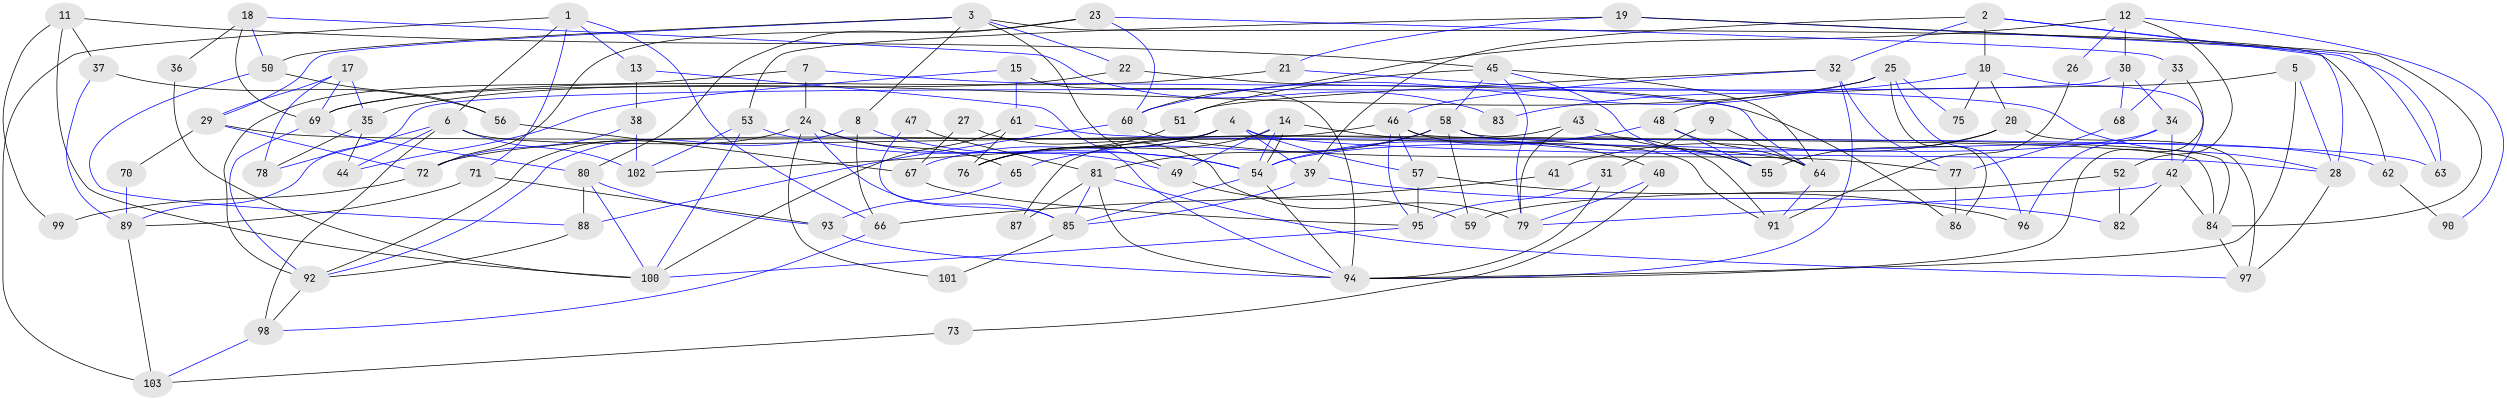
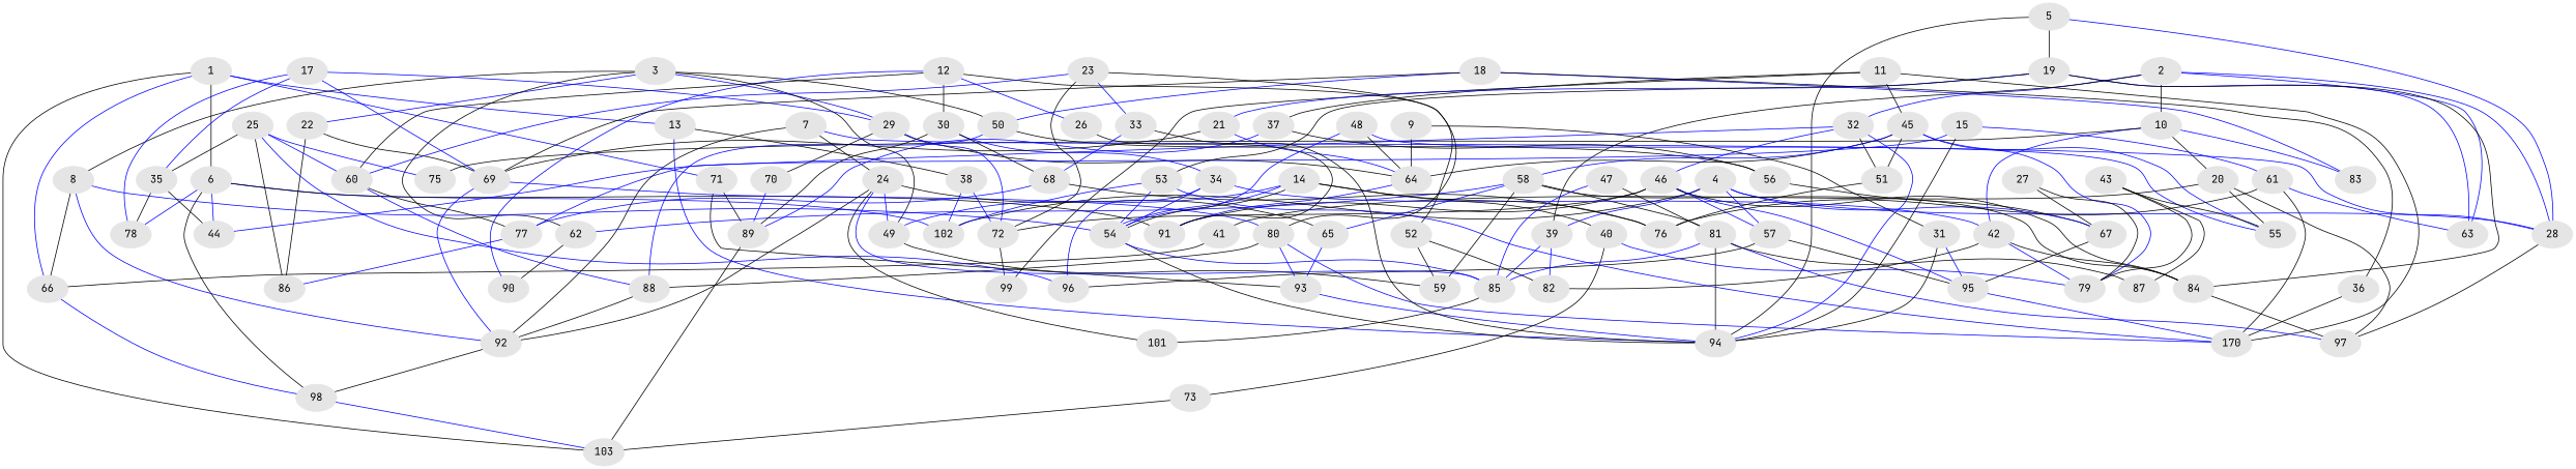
  graph {
    fontname="JetBrains Mono"
    node [color=gray90 fontname="JetBrains Mono" style=filled]
    edge [color=black fontname="JetBrains Mono"]
    1
    6
    13
    66
    71
    103
    102
    44
    78
    91
    98
    94
    38
    89
    93
    2
    10
    28
    32
    39
    63
    20
    42
    75
    83
    97
    46
    51
    77
    85
    82
    3
    8
    22
    29
    49
    50
    62
    92
    54
    69
    86
    64
    72
    70
    59
    56
    88
    90
    4
    57
    67
    96
    95
    5
    48
    55
    7
    24
    65
    101
    9
    31
    41
    84
    79
    11
    37
    45
    99
-   100
+   100 [label=170]
    58
    12
    26
    30
    52
    60
    34
    68
    14
    40
    76
    73
    15
    61
    17
    35
    80
    18
    36
    19
    21
    53
    23
    33
    25
    27
    43
    87
    81
    47
    1 -- 6
    1 -- 13 [color=blue]
    1 -- 66 [color=blue]
    1 -- 71 [color=blue]
    1 -- 103
    6 -- 102 [color=blue]
    6 -- 44 [color=blue]
    6 -- 78 [color=blue]
    6 -- 91
    6 -- 98
    13 -- 94 [color=blue]
    13 -- 38
    66 -- 98 [color=blue]
    71 -- 89
    71 -- 93
    98 -- 103 [color=blue]
    38 -- 102 [color=blue]
    38 -- 72 [color=blue]
    89 -- 103
    93 -- 94 [color=blue]
    2 -- 10
    2 -- 28 [color=blue]
    2 -- 32 [color=blue]
    2 -- 39
    2 -- 63 [color=blue]
    10 -- 20
    10 -- 42 [color=blue]
    10 -- 75
    10 -- 83 [color=blue]
    28 -- 97
    32 -- 94 [color=blue]
    32 -- 46 [color=blue]
    32 -- 51
    32 -- 77 [color=blue]
    39 -- 85 [color=blue]
    39 -- 82 [color=blue]
    20 -- 97
    20 -- 55
    20 -- 41
    42 -- 82
    42 -- 84
    42 -- 79 [color=blue]
    46 -- 91
    46 -- 72
    46 -- 57 [color=blue]
    46 -- 95 [color=blue]
    46 -- 84
    51 -- 76
    77 -- 86 [color=blue]
    85 -- 101
    3 -- 8
    3 -- 22 [color=blue]
    3 -- 29 [color=blue]
    3 -- 49
    3 -- 50
    3 -- 62
    8 -- 66
    8 -- 92 [color=blue]
    8 -- 54 [color=blue]
    22 -- 69
    22 -- 86
    29 -- 64
    29 -- 72 [color=blue]
    29 -- 70
    49 -- 59
    50 -- 56
    50 -- 88 [color=blue]
    62 -- 90
    92 -- 98
    54 -- 94
    54 -- 85 [color=blue]
    69 -- 92 [color=blue]
    69 -- 80 [color=blue]
    64 -- 91 [color=blue]
    72 -- 99
    70 -- 89 [color=blue]
    56 -- 67
    88 -- 92
    4 -- 102
    4 -- 28 [color=blue]
    4 -- 39 [color=blue]
    4 -- 57 [color=blue]
    4 -- 67 [color=blue]
    57 -- 96
    57 -- 95
    67 -- 95
    95 -- 100 [color=blue]
    5 -- 94
    5 -- 28 [color=blue]
-   5 -- 48
+   5 -- 19
    48 -- 54 [color=blue]
    48 -- 64
    48 -- 55 [color=blue]
    7 -- 28 [color=blue]
    7 -- 92
    7 -- 24
    24 -- 85 [color=blue]
    24 -- 49 [color=blue]
    24 -- 92
    24 -- 65
    24 -- 101
    65 -- 93 [color=blue]
    9 -- 64
    9 -- 31
    31 -- 94
    31 -- 95 [color=blue]
    41 -- 66
    84 -- 97
    11 -- 37
    11 -- 45
    11 -- 99
    11 -- 100
    37 -- 89 [color=blue]
    37 -- 56
    45 -- 51
    45 -- 64
    45 -- 55 [color=blue]
    45 -- 79 [color=blue]
    45 -- 58 [color=blue]
    58 -- 62 [color=blue]
    58 -- 59
    58 -- 65 [color=blue]
    58 -- 84
    58 -- 81
    12 -- 90 [color=blue]
    12 -- 26 [color=blue]
    12 -- 30
    12 -- 52
    12 -- 60
    26 -- 91
-   30 -- 89 [color=blue]
+   30 -- 89
    30 -- 34 [color=blue]
-   30 -- 68 [color=blue]
+   30 -- 68
    52 -- 82
    52 -- 59
    60 -- 77
    60 -- 88 [color=blue]
    34 -- 42 [color=blue]
    34 -- 54 [color=blue]
    34 -- 96 [color=blue]
    68 -- 77 [color=blue]
-   4 -- 76
+   68 -- 76
    14 -- 49 [color=blue]
    14 -- 54 [color=blue]
    14 -- 54
    14 -- 40
    14 -- 76
    40 -- 79 [color=blue]
    40 -- 73
    73 -- 103
    15 -- 44 [color=blue]
    15 -- 94
    15 -- 61 [color=blue]
    61 -- 63 [color=blue]
    61 -- 100
    61 -- 76
    17 -- 78 [color=blue]
    17 -- 29 [color=blue]
    17 -- 69 [color=blue]
    17 -- 35 [color=blue]
    35 -- 44
    35 -- 78
    80 -- 93 [color=blue]
    80 -- 88
    80 -- 100 [color=blue]
    18 -- 83 [color=blue]
    18 -- 50 [color=blue]
    18 -- 69
    18 -- 36
    36 -- 100
    19 -- 63 [color=blue]
    19 -- 84
    19 -- 21 [color=blue]
    19 -- 53
    21 -- 69
    21 -- 64 [color=blue]
    53 -- 102 [color=blue]
    53 -- 54 [color=blue]
    53 -- 100 [color=blue]
    23 -- 72
    23 -- 60 [color=blue]
    23 -- 80
    23 -- 33 [color=blue]
    33 -- 94
    33 -- 68 [color=blue]
    25 -- 75 [color=blue]
    25 -- 86
    25 -- 96 [color=blue]
    25 -- 60 [color=blue]
    25 -- 35
    27 -- 67
    27 -- 79
    43 -- 55
    43 -- 79
    43 -- 87
    81 -- 94
    81 -- 97 [color=blue]
    81 -- 85 [color=blue]
    81 -- 87
    47 -- 85 [color=blue]
    47 -- 81
  }
